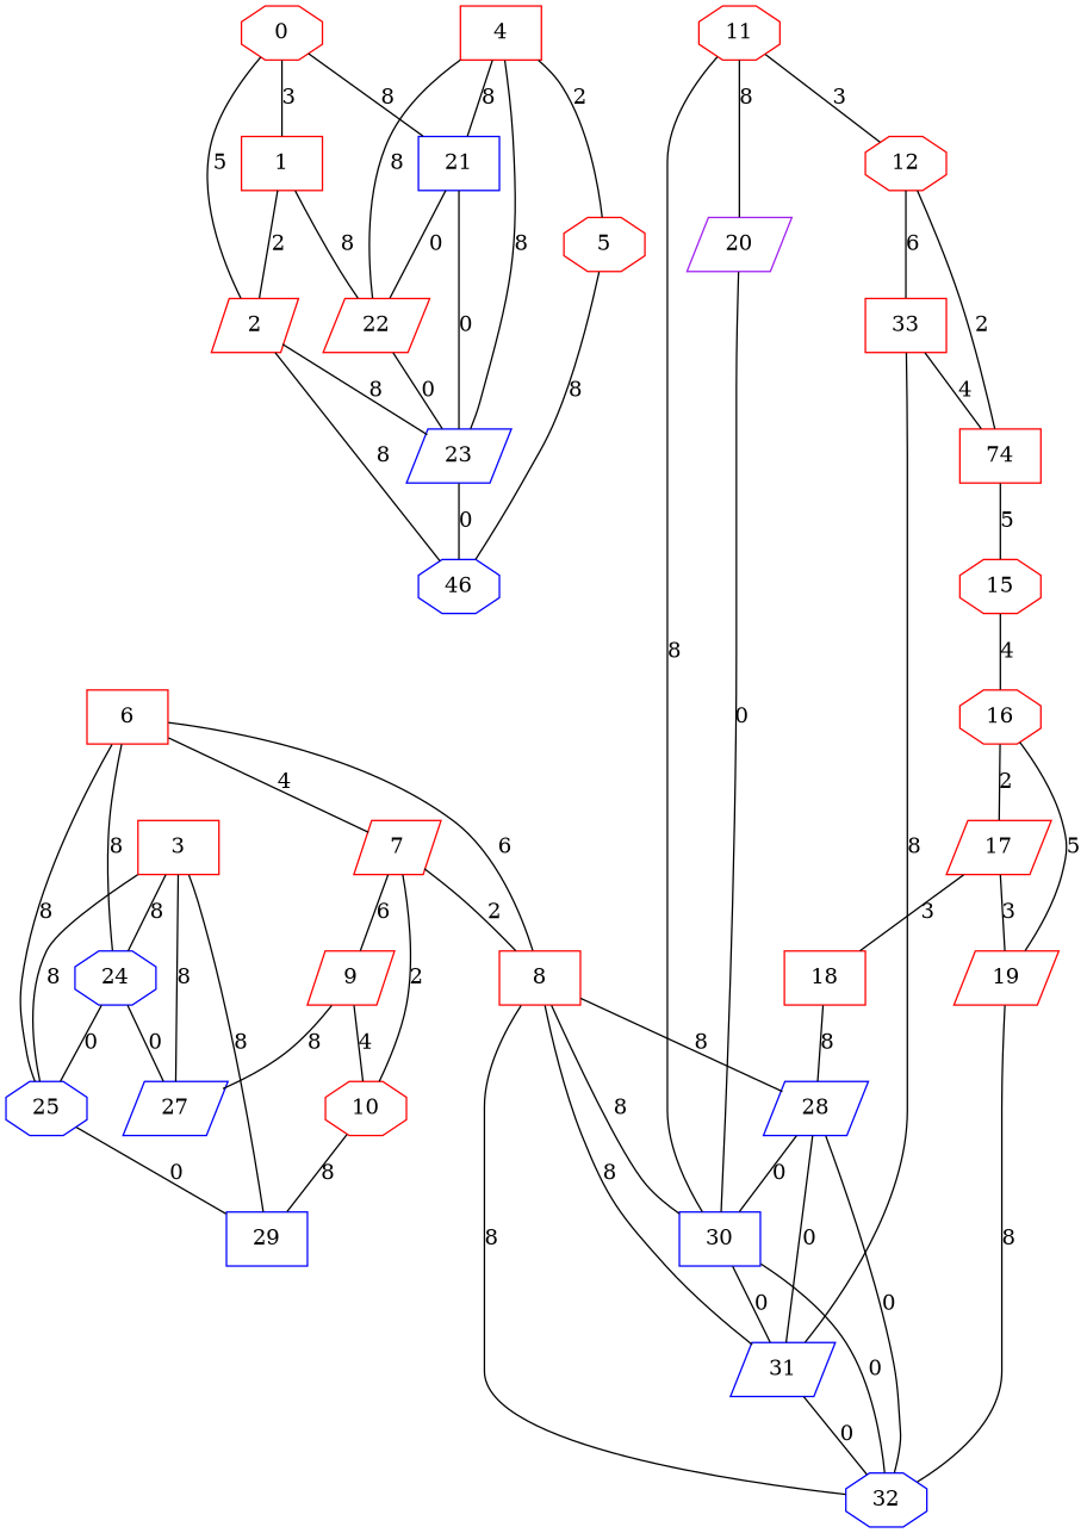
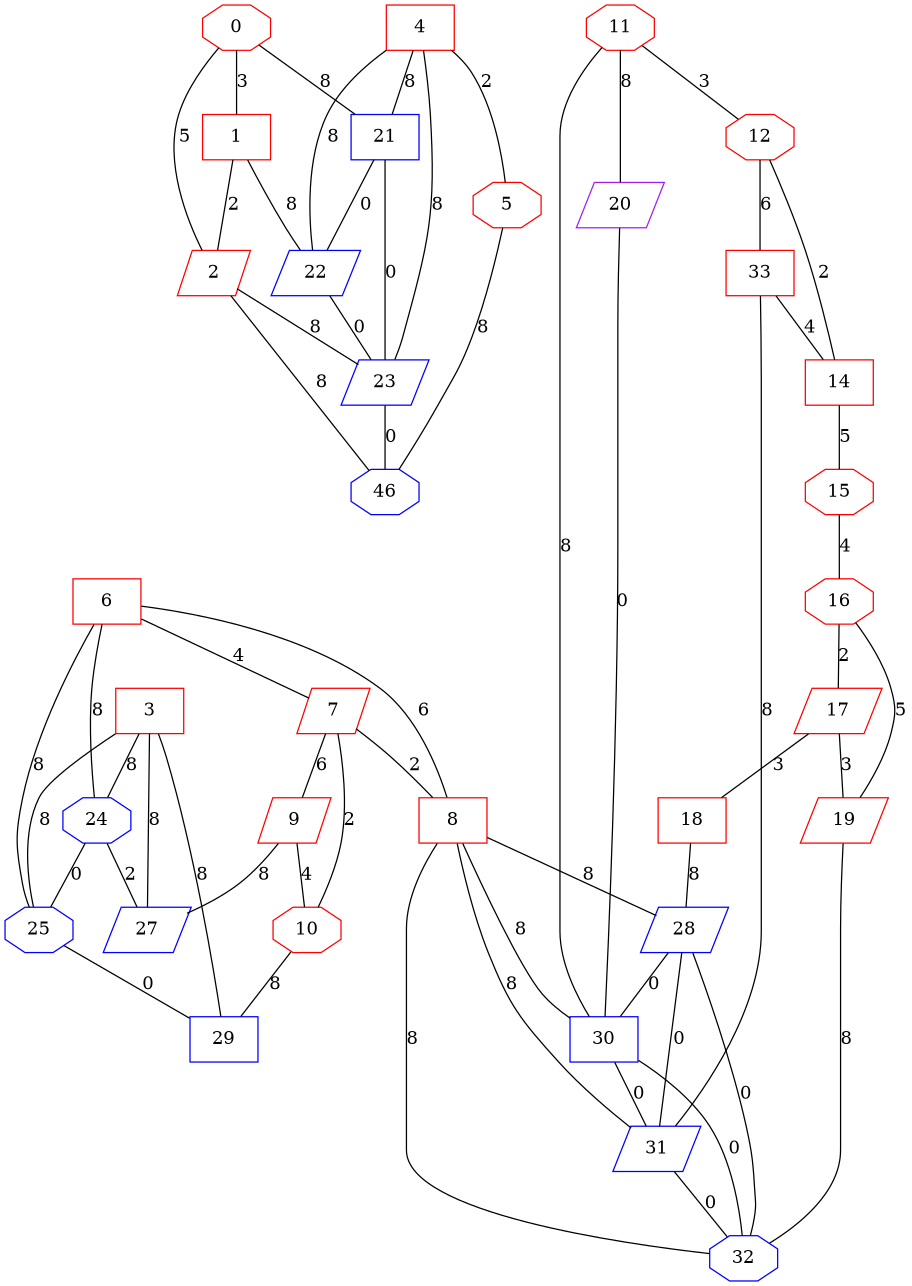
  graph {
    node [color=red shape=box weight=1]
    1
    0 [shape=octagon]
    2 [shape=parallelogram]
    21 [color=blue weight=3]
-   22 [shape=parallelogram weight=3]
+   22 [color=blue shape=parallelogram weight=3]
    23 [color=blue shape=parallelogram weight=3]
    n7 [color=blue label=46 shape=octagon weight=3]
    3
    24 [color=blue shape=octagon weight=3]
    25 [color=blue shape=octagon weight=3]
    27 [color=blue shape=parallelogram weight=3]
    29 [color=blue weight=3]
    4
    5 [shape=octagon]
    6
    7 [shape=parallelogram]
    8
    9 [shape=parallelogram]
    10 [shape=octagon]
    28 [color=blue shape=parallelogram weight=3]
    30 [color=blue weight=3]
    31 [color=blue shape=parallelogram weight=3]
    32 [color=blue shape=octagon weight=3]
    11 [shape=octagon]
    12 [shape=octagon]
    20 [color=purple shape=parallelogram weight=4]
    n27 [label=33]
-   14 [label=74]
+   14
    15 [shape=octagon]
    16 [shape=octagon]
    17 [shape=parallelogram]
    19 [shape=parallelogram]
    18
    1 -- 2 [label=2]
    1 -- 22 [label=8]
    0 -- 1 [label=3]
    0 -- 2 [label=5]
    0 -- 21 [label=8]
    2 -- 23 [label=8]
    2 -- n7 [label=8]
    21 -- 22 [label=0]
    21 -- 23 [label=0]
    22 -- 23 [label=0]
    23 -- n7 [label=0]
    3 -- 24 [label=8]
    3 -- 25 [label=8]
    3 -- 27 [label=8]
    3 -- 29 [label=8]
    24 -- 25 [label=0]
-   24 -- 27 [label=0]
+   24 -- 27 [label=2]
    25 -- 29 [label=0]
    4 -- 21 [label=8]
    4 -- 22 [label=8]
    4 -- 23 [label=8]
    4 -- 5 [label=2]
    5 -- n7 [label=8]
    6 -- 24 [label=8]
    6 -- 25 [label=8]
    6 -- 7 [label=4]
    6 -- 8 [label=6]
    7 -- 8 [label=2]
    7 -- 9 [label=6]
    7 -- 10 [label=2]
    8 -- 28 [label=8]
    8 -- 30 [label=8]
    8 -- 31 [label=8]
    8 -- 32 [label=8]
    9 -- 27 [label=8]
    9 -- 10 [label=4]
    10 -- 29 [label=8]
    28 -- 30 [label=0]
    28 -- 31 [label=0]
    28 -- 32 [label=0]
    30 -- 31 [label=0]
    30 -- 32 [label=0]
    31 -- 32 [label=0]
    11 -- 30 [label=8]
    11 -- 12 [label=3]
    11 -- 20 [label=8]
    12 -- n27 [label=6]
    12 -- 14 [label=2]
    20 -- 30 [label=0]
    n27 -- 31 [label=8]
    n27 -- 14 [label=4]
    14 -- 15 [label=5]
    15 -- 16 [label=4]
    16 -- 17 [label=2]
    16 -- 19 [label=5]
    17 -- 19 [label=3]
    17 -- 18 [label=3]
    19 -- 32 [label=8]
    18 -- 28 [label=8]
  }
